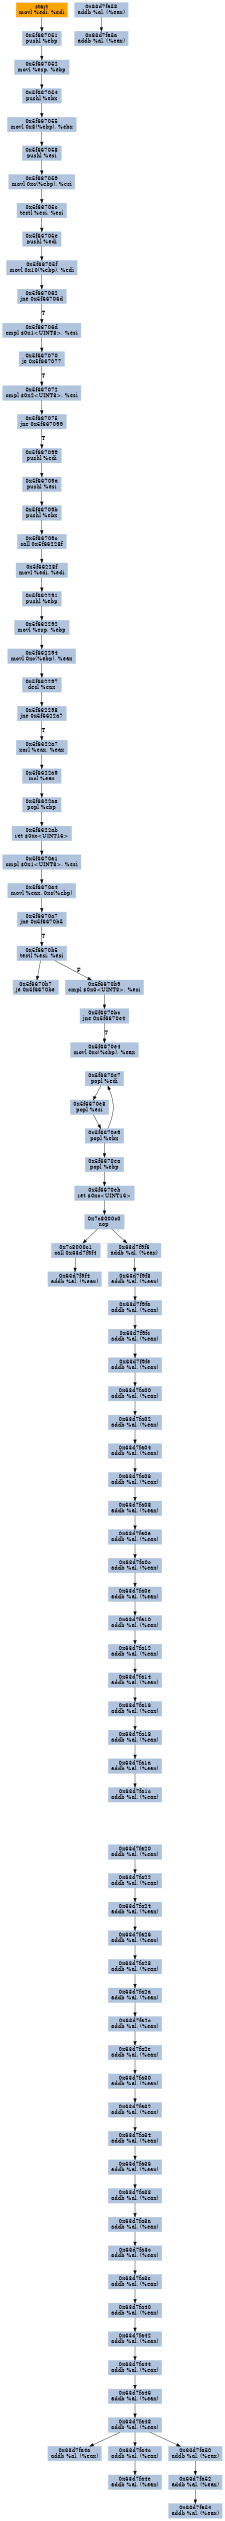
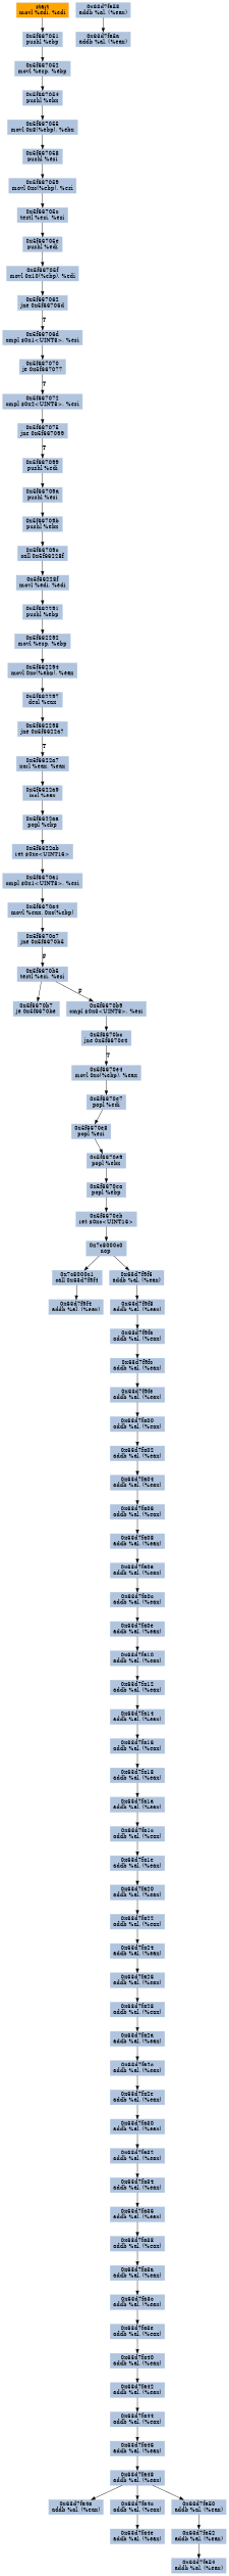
  digraph {
    node [color=lightsteelblue fillcolor=lightsteelblue shape=rectangle style=filled]
    edge [color="#000000"]
    n1 [color=lightgrey fillcolor=orange label="start\nmovl %edi, %edi"]
    n2 [label="0x5f667051\npushl %ebp"]
    n3 [label="0x5f667052\nmovl %esp, %ebp"]
    n4 [label="0x5f667054\npushl %ebx"]
    n5 [label="0x5f667055\nmovl 0x8(%ebp), %ebx"]
    n6 [label="0x5f667058\npushl %esi"]
    n7 [label="0x5f667059\nmovl 0xc(%ebp), %esi"]
    n8 [label="0x5f66705c\ntestl %esi, %esi"]
    n9 [label="0x5f66705e\npushl %edi"]
    n10 [label="0x5f66705f\nmovl 0x10(%ebp), %edi"]
    n11 [label="0x5f667062\njne 0x5f66706d"]
    n12 [label="0x5f66706d\ncmpl $0x1<UINT8>, %esi"]
    n13 [label="0x5f667070\nje 0x5f667077"]
    n14 [label="0x5f667072\ncmpl $0x2<UINT8>, %esi"]
    n15 [label="0x5f667075\njne 0x5f667099"]
    n16 [label="0x5f667099\npushl %edi"]
    n17 [label="0x5f66709a\npushl %esi"]
    n18 [label="0x5f66709b\npushl %ebx"]
    n19 [label="0x5f66709c\ncall 0x5f66228f"]
    n20 [label="0x5f66228f\nmovl %edi, %edi"]
    n21 [label="0x5f662291\npushl %ebp"]
    n22 [label="0x5f662292\nmovl %esp, %ebp"]
    n23 [label="0x5f662294\nmovl 0xc(%ebp), %eax"]
    n24 [label="0x5f662297\ndecl %eax"]
    n25 [label="0x5f662298\njne 0x5f6622a7"]
    n26 [label="0x5f6622a7\nxorl %eax, %eax"]
    n27 [label="0x5f6622a9\nincl %eax"]
    n28 [label="0x5f6622aa\npopl %ebp"]
    n29 [label="0x5f6622ab\nret $0xc<UINT16>"]
    n30 [label="0x5f6670a1\ncmpl $0x1<UINT8>, %esi"]
    n31 [label="0x5f6670a4\nmovl %eax, 0xc(%ebp)"]
    n32 [label="0x5f6670a7\njne 0x5f6670b5"]
    n33 [label="0x5f6670b5\ntestl %esi, %esi"]
    n34 [label="0x5f6670b7\nje 0x5f6670be"]
    n35 [label="0x5f6670b9\ncmpl $0x3<UINT8>, %esi"]
    n36 [label="0x5f6670bc\njne 0x5f6670e4"]
    n37 [label="0x5f6670e4\nmovl 0xc(%ebp), %eax"]
    n38 [label="0x5f6670e7\npopl %edi"]
    n39 [label="0x5f6670e8\npopl %esi"]
    n40 [label="0x5f6670e9\npopl %ebx"]
    n41 [label="0x5f6670ea\npopl %ebp"]
    n42 [label="0x5f6670eb\nret $0xc<UINT16>"]
    n43 [label="0x7c8000c0\nnop "]
    n44 [label="0x7c8000c1\ncall 0x63d7f9f4"]
    n45 [label="0x63d7f9f6\naddb %al, (%eax)"]
    n46 [label="0x63d7f9f4\naddb %al, (%eax)"]
    n47 [label="0x63d7f9f8\naddb %al, (%eax)"]
    n48 [label="0x63d7f9fa\naddb %al, (%eax)"]
    n49 [label="0x63d7f9fc\naddb %al, (%eax)"]
    n50 [label="0x63d7f9fe\naddb %al, (%eax)"]
    n51 [label="0x63d7fa00\naddb %al, (%eax)"]
    n52 [label="0x63d7fa02\naddb %al, (%eax)"]
    n53 [label="0x63d7fa04\naddb %al, (%eax)"]
    n54 [label="0x63d7fa06\naddb %al, (%eax)"]
    n55 [label="0x63d7fa08\naddb %al, (%eax)"]
    n56 [label="0x63d7fa0a\naddb %al, (%eax)"]
    n57 [label="0x63d7fa0c\naddb %al, (%eax)"]
    n58 [label="0x63d7fa0e\naddb %al, (%eax)"]
    n59 [label="0x63d7fa10\naddb %al, (%eax)"]
    n60 [label="0x63d7fa12\naddb %al, (%eax)"]
    n61 [label="0x63d7fa14\naddb %al, (%eax)"]
    n62 [label="0x63d7fa16\naddb %al, (%eax)"]
    n63 [label="0x63d7fa18\naddb %al, (%eax)"]
    n64 [label="0x63d7fa1a\naddb %al, (%eax)"]
    n65 [label="0x63d7fa1c\naddb %al, (%eax)"]
+   n66 [label="0x63d7fa1e\naddb %al, (%eax)"]
    n67 [label="0x63d7fa20\naddb %al, (%eax)"]
    n68 [label="0x63d7fa22\naddb %al, (%eax)"]
    n69 [label="0x63d7fa24\naddb %al, (%eax)"]
    n70 [label="0x63d7fa26\naddb %al, (%eax)"]
    n71 [label="0x63d7fa28\naddb %al, (%eax)"]
    n72 [label="0x63d7fa2a\naddb %al, (%eax)"]
    n73 [label="0x63d7fa2c\naddb %al, (%eax)"]
    n74 [label="0x63d7fa2e\naddb %al, (%eax)"]
    n75 [label="0x63d7fa30\naddb %al, (%eax)"]
    n76 [label="0x63d7fa32\naddb %al, (%eax)"]
    n77 [label="0x63d7fa34\naddb %al, (%eax)"]
    n78 [label="0x63d7fa36\naddb %al, (%eax)"]
    n79 [label="0x63d7fa38\naddb %al, (%eax)"]
    n80 [label="0x63d7fa3a\naddb %al, (%eax)"]
    n81 [label="0x63d7fa3c\naddb %al, (%eax)"]
    n82 [label="0x63d7fa3e\naddb %al, (%eax)"]
    n83 [label="0x63d7fa40\naddb %al, (%eax)"]
    n84 [label="0x63d7fa42\naddb %al, (%eax)"]
    n85 [label="0x63d7fa44\naddb %al, (%eax)"]
    n86 [label="0x63d7fa46\naddb %al, (%eax)"]
    n87 [label="0x63d7fa48\naddb %al, (%eax)"]
    n88 [label="0x63d7fa4a\naddb %al, (%eax)"]
    n89 [label="0x63d7fa4c\naddb %al, (%eax)"]
    n90 [label="0x63d7fa50\naddb %al, (%eax)"]
    n91 [label="0x63d7fa4e\naddb %al, (%eax)"]
    n92 [label="0x63d7fa52\naddb %al, (%eax)"]
    n93 [label="0x63d7fa54\naddb %al, (%eax)"]
    n94 [label="0x63d7fa58\naddb %al, (%eax)"]
    n95 [label="0x63d7fa5a\naddb %al, (%eax)"]
    n1 -> n2
    n2 -> n3
    n3 -> n4
    n4 -> n5
    n5 -> n6
    n6 -> n7
    n7 -> n8
    n8 -> n9
    n9 -> n10
    n10 -> n11
    n11 -> n12 [label=T]
    n12 -> n13
    n13 -> n14 [label=T]
    n14 -> n15
    n15 -> n16 [label=T]
    n16 -> n17
    n17 -> n18
    n18 -> n19
    n19 -> n20
    n20 -> n21
    n21 -> n22
    n22 -> n23
    n23 -> n24
    n24 -> n25
    n25 -> n26 [label=T]
    n26 -> n27
    n27 -> n28
    n28 -> n29
    n29 -> n30
    n30 -> n31
    n31 -> n32
-   n32 -> n33 [label=T]
+   n32 -> n33 [label=F]
    n33 -> n34
    n33 -> n35 [label=F]
    n35 -> n36
    n36 -> n37 [label=T]
-   n40 -> n38
+   n37 -> n38
    n38 -> n39
    n39 -> n40
    n40 -> n41
    n41 -> n42
    n42 -> n43
    n43 -> n44
    n43 -> n45
    n44 -> n46
    n45 -> n47
    n47 -> n48
    n48 -> n49
    n49 -> n50
    n50 -> n51
    n51 -> n52
    n52 -> n53
    n53 -> n54
    n54 -> n55
    n55 -> n56
    n56 -> n57
    n57 -> n58
    n58 -> n59
    n59 -> n60
    n60 -> n61
    n61 -> n62
    n62 -> n63
    n63 -> n64
    n64 -> n65
+   n65 -> n66
+   n66 -> n67
    n67 -> n68
    n68 -> n69
    n69 -> n70
    n70 -> n71
    n71 -> n72
    n72 -> n73
    n73 -> n74
    n74 -> n75
    n75 -> n76
    n76 -> n77
    n77 -> n78
    n78 -> n79
    n79 -> n80
    n80 -> n81
    n81 -> n82
    n82 -> n83
    n83 -> n84
    n84 -> n85
    n85 -> n86
    n86 -> n87
    n87 -> n88
    n87 -> n89
    n87 -> n90
    n89 -> n91
    n90 -> n92
    n92 -> n93
    n94 -> n95
  }
